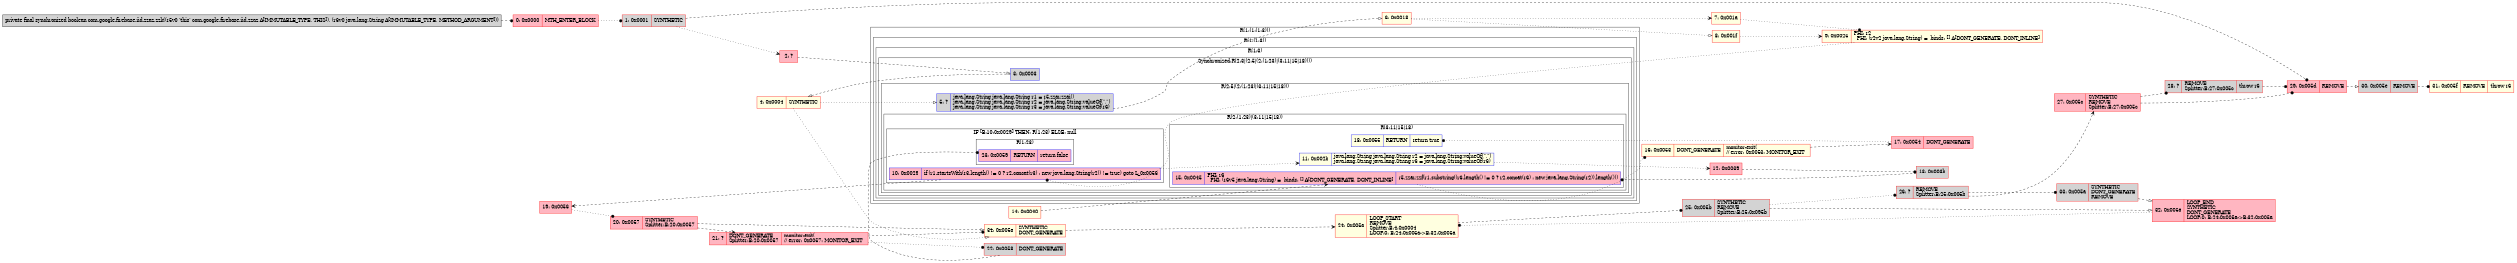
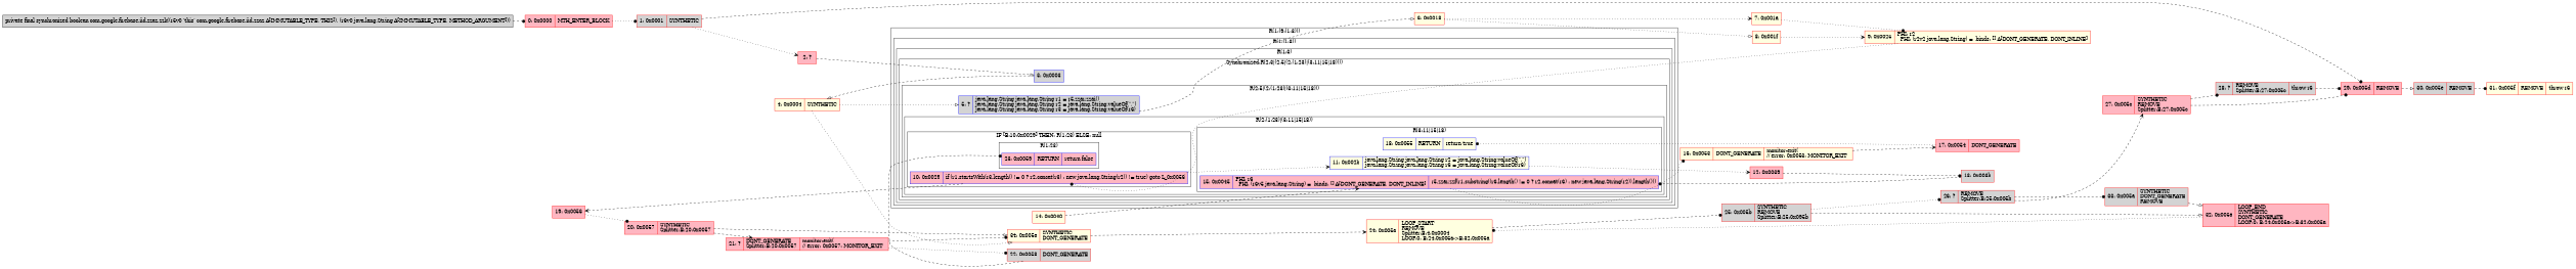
  digraph {
    rankdir=LR
    node [color=red fillcolor=lightpink shape=record style=filled]
    edge [arrowhead=dot style=dashed]
    n1 [color=blue label="{23\:\ 0x0059|RETURN\l|return false\l}"]
    n2 [color=blue label="{10\:\ 0x0029|if (r1.startsWith(r3.length() != 0 ? r2.concat(r3) : new java.lang.String(r2)) != true) goto L_0x0056\l}"]
    n3 [color=blue fillcolor=lightyellow label="{11\:\ 0x002b|java.lang.String java.lang.String r2 = java.lang.String.valueOf(\",\")\ljava.lang.String java.lang.String r6 = java.lang.String.valueOf(r6)\l}"]
    n4 [color=blue label="{15\:\ 0x0045|PHI: r6 \l  PHI: (r6v5 java.lang.String) =  binds: [] A[DONT_GENERATE, DONT_INLINE]\l|r5.zzar.zzf(r1.substring((r6.length() != 0 ? r2.concat(r6) : new java.lang.String(r2)).length()))\l}"]
    n5 [color=blue fillcolor=lightyellow label="{18\:\ 0x0055|RETURN\l|return true\l}"]
    n6 [color=blue fillcolor=lightgrey label="{5\:\ ?|java.lang.String java.lang.String r1 = r5.zzar.zzai()\ljava.lang.String java.lang.String r2 = java.lang.String.valueOf(\",\")\ljava.lang.String java.lang.String r3 = java.lang.String.valueOf(r6)\l}"]
    n7 [color=blue fillcolor=lightgrey label="{3\:\ 0x0003}"]
    n8 [label="{19\:\ 0x0056}"]
    n9 [label="{12\:\ 0x0039}"]
    n10 [fillcolor=lightyellow label="{16\:\ 0x0053|DONT_GENERATE\l|monitor\-exit(\l\/\/ error: 0x0053: MONITOR_EXIT  \l}"]
    n11 [fillcolor=lightyellow label="{6\:\ 0x0018}"]
    n12 [fillcolor=lightyellow label="{4\:\ 0x0004|SYNTHETIC\l}"]
    n13 [fillcolor=lightyellow label="{34\:\ 0x005a|SYNTHETIC\lDONT_GENERATE\l}"]
    n14 [fillcolor=lightyellow label="{7\:\ 0x001a}"]
    n15 [fillcolor=lightyellow label="{8\:\ 0x001f}"]
    n16 [label="{20\:\ 0x0057|SYNTHETIC\lSplitter:B:20:0x0057\l}"]
    n17 [fillcolor=lightgrey label="{13\:\ 0x003b}"]
    n18 [label="{17\:\ 0x0054|DONT_GENERATE\l}"]
    n19 [label="{0\:\ 0x0000|MTH_ENTER_BLOCK\l}"]
    n20 [fillcolor=lightgrey label="{1\:\ 0x0001|SYNTHETIC\l}"]
    n21 [label="{2\:\ ?}"]
    n22 [label="{29\:\ 0x005d|REMOVE\l}"]
    n23 [fillcolor=lightgrey label="{30\:\ 0x005e|REMOVE\l}"]
    n24 [fillcolor=lightyellow label="{24\:\ 0x005a|LOOP_START\lREMOVE\lSplitter:B:4:0x0004\lLOOP:0: B:24:0x005a\-\>B:32:0x005a\l}"]
    n25 [fillcolor=lightyellow label="{9\:\ 0x0025|PHI: r2 \l  PHI: (r2v2 java.lang.String) =  binds: [] A[DONT_GENERATE, DONT_INLINE]\l}"]
    n26 [fillcolor=lightyellow label="{14\:\ 0x0040}"]
    n27 [label="{21\:\ ?|DONT_GENERATE\lSplitter:B:20:0x0057\l|monitor\-exit(\l\/\/ error: 0x0057: MONITOR_EXIT  \l}"]
    n28 [fillcolor=lightgrey label="{22\:\ 0x0058|DONT_GENERATE\l}"]
    n29 [fillcolor=lightgrey label="{25\:\ 0x005b|SYNTHETIC\lREMOVE\lSplitter:B:25:0x095b\l}"]
    n30 [fillcolor=lightgrey label="{26\:\ ?|REMOVE\lSplitter:B:25:0x005b\l}"]
    n31 [label="{32\:\ 0x005a|LOOP_END\lSYNTHETIC\lDONT_GENERATE\lLOOP:0: B:24:0x005a\-\>B:32:0x005a\l}"]
    n32 [label="{27\:\ 0x005c|SYNTHETIC\lREMOVE\lSplitter:B:27:0x005c\l}"]
    n33 [fillcolor=lightgrey label="{33\:\ 0x005a|SYNTHETIC\lDONT_GENERATE\lREMOVE\l}"]
    n34 [fillcolor=lightgrey label="{28\:\ ?|REMOVE\lSplitter:B:27:0x005c\l|throw r6\l}"]
    n35 [fillcolor=lightyellow label="{31\:\ 0x005f|REMOVE\l|throw r6\l}"]
    n36 [fillcolor=lightgrey label="{private final synchronized boolean com.google.firebase.iid.zzaz.zzk((r5v0 'this' com.google.firebase.iid.zzaz A[IMMUTABLE_TYPE, THIS]), (r6v0 java.lang.String A[IMMUTABLE_TYPE, METHOD_ARGUMENT])) }" color=""]
    subgraph cluster_1 {
-     label="R(1:(1:(1:3)))"
+     label="R(1:(9:(1:3)))"
      subgraph cluster_2 {
        label="R(1:(1:3))"
        subgraph cluster_3 {
          label="R(1:3)"
          subgraph cluster_4 {
            label="Synchronized:R(2:3|(2:5|(2:(1:23)|(3:11|15|18))))"
            n7
            subgraph cluster_5 {
              label="R(2:5|(2:(1:23)|(3:11|15|18)))"
              n6
              subgraph cluster_6 {
                label="R(2:(1:23)|(3:11|15|18))"
                subgraph cluster_7 {
                  label="IF [B:10:0x0029] THEN: R(1:23) ELSE: null"
                  n2
                  subgraph cluster_8 {
                    label="R(1:23)"
                    n1
                  }
                }
                subgraph cluster_9 {
                  label="R(3:11|15|18)"
                  n3
                  n4
                  n5
                }
              }
            }
          }
        }
      }
    }
    n2 -> n3 [arrowhead=vee style=dotted]
    n2 -> n8 [arrowhead=vee]
    n3 -> n9 [arrowhead=vee style=dotted]
    n4 -> n10 [style=dotted]
    n6 -> n11 [arrowhead=onormal]
    n7 -> n12 [arrowhead=onormal]
    n8 -> n16 [style=dotted]
    n9 -> n17
    n10 -> n18 [arrowhead=vee]
    n11 -> n14 [arrowhead=vee style=dotted]
    n11 -> n15 [arrowhead=onormal style=dotted]
    n12 -> n6 [arrowhead=onormal style=dotted]
    n12 -> n13 [arrowhead=onormal style=dotted]
    n13 -> n24 [arrowhead=vee]
    n14 -> n25 [style=dotted]
    n15 -> n25 [arrowhead=vee style=dotted]
    n16 -> n13 [arrowhead=onormal]
    n16 -> n27 [arrowhead=vee]
    n17 -> n4
    n18 -> n5 [style=dotted]
    n19 -> n20 [style=dotted]
    n20 -> n21 [arrowhead=vee style=dotted]
    n20 -> n22
    n21 -> n7 [arrowhead=onormal]
    n22 -> n23 [arrowhead=onormal]
    n23 -> n35
    n24 -> n29
    n25 -> n2 [style=dotted]
    n26 -> n4 [arrowhead=vee]
    n27 -> n13
    n27 -> n28 [style=dotted]
    n28 -> n1
    n29 -> n30 [style=dotted]
    n29 -> n31 [arrowhead=onormal]
    n30 -> n32 [arrowhead=vee]
    n30 -> n33
    n31 -> n24 [style=dotted]
    n32 -> n22
    n32 -> n34
    n33 -> n31 [arrowhead=onormal]
    n34 -> n22
    n36 -> n19
  }
